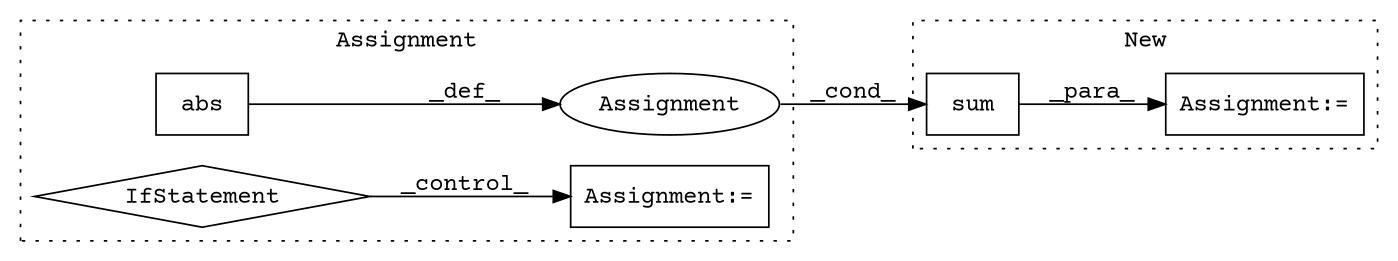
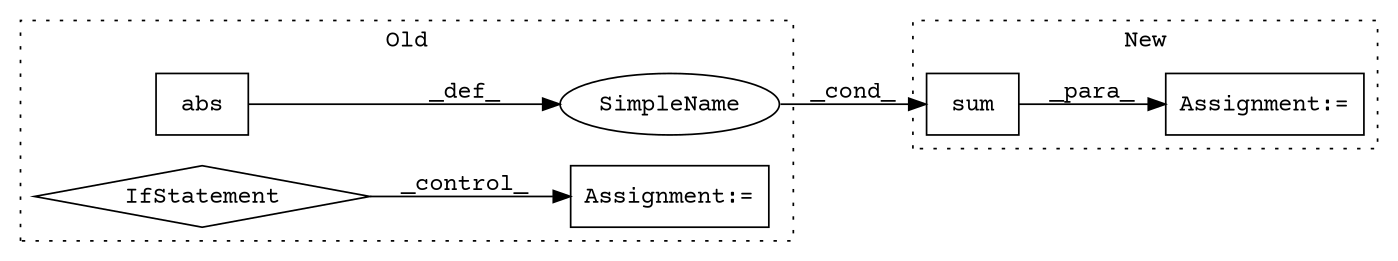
  digraph {
    fontname="Courier Prime"
    rankdir=LR
    node [a=32 fontname="Courier Prime" shape=box]
    edge [fontname="Courier Prime"]
    n1 [l="4,1" label=abs s="1577,1582"]
    n2 [a=25 l="4,2" label=IfStatement s="1573,1601" shape=diamond]
-   n3 [a=42 label=Assignment shape=ellipse]
+   n3 [a=42 label=SimpleName shape=ellipse]
    n4 [a=7 l=2 label="Assignment:=" s=1623]
    n5 [l=5 label=sum s=1768]
    n6 [a=7 l=1 label="Assignment:=" s=1705]
    subgraph cluster_1 {
-     label=Assignment
+     label=Old
      style=dotted
      n1
      n2
      n3
      n4
    }
    subgraph cluster_2 {
      label=New
      style=dotted
      n5
      n6
    }
    n1 -> n3 [label=_def_]
    n2 -> n4 [label=_control_]
    n3 -> n5 [label=_cond_]
    n5 -> n6 [label=_para_]
  }
